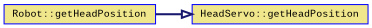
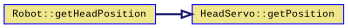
  digraph {
    rankdir=LR
    fontname="Liberation Mono"
    node [color=blue fillcolor=khaki fontname="Liberation Mono" fontsize=10 shape=record style=filled]
    n1 [fontcolor=black height=0.2 label="Robot::getHeadPosition" width=0.4]
-   n2 [height=0.2 label="HeadServo::getHeadPosition" width=0.4]
+   n2 [height=0.2 label="HeadServo::getPosition" width=0.4]
    n1 -> n2 [color=midnightblue fontname="Liberation Mono" fontsize=10 labelfontname=Helvetica labelfontsize=10 style=bold arrowhead=onormal]
  }
